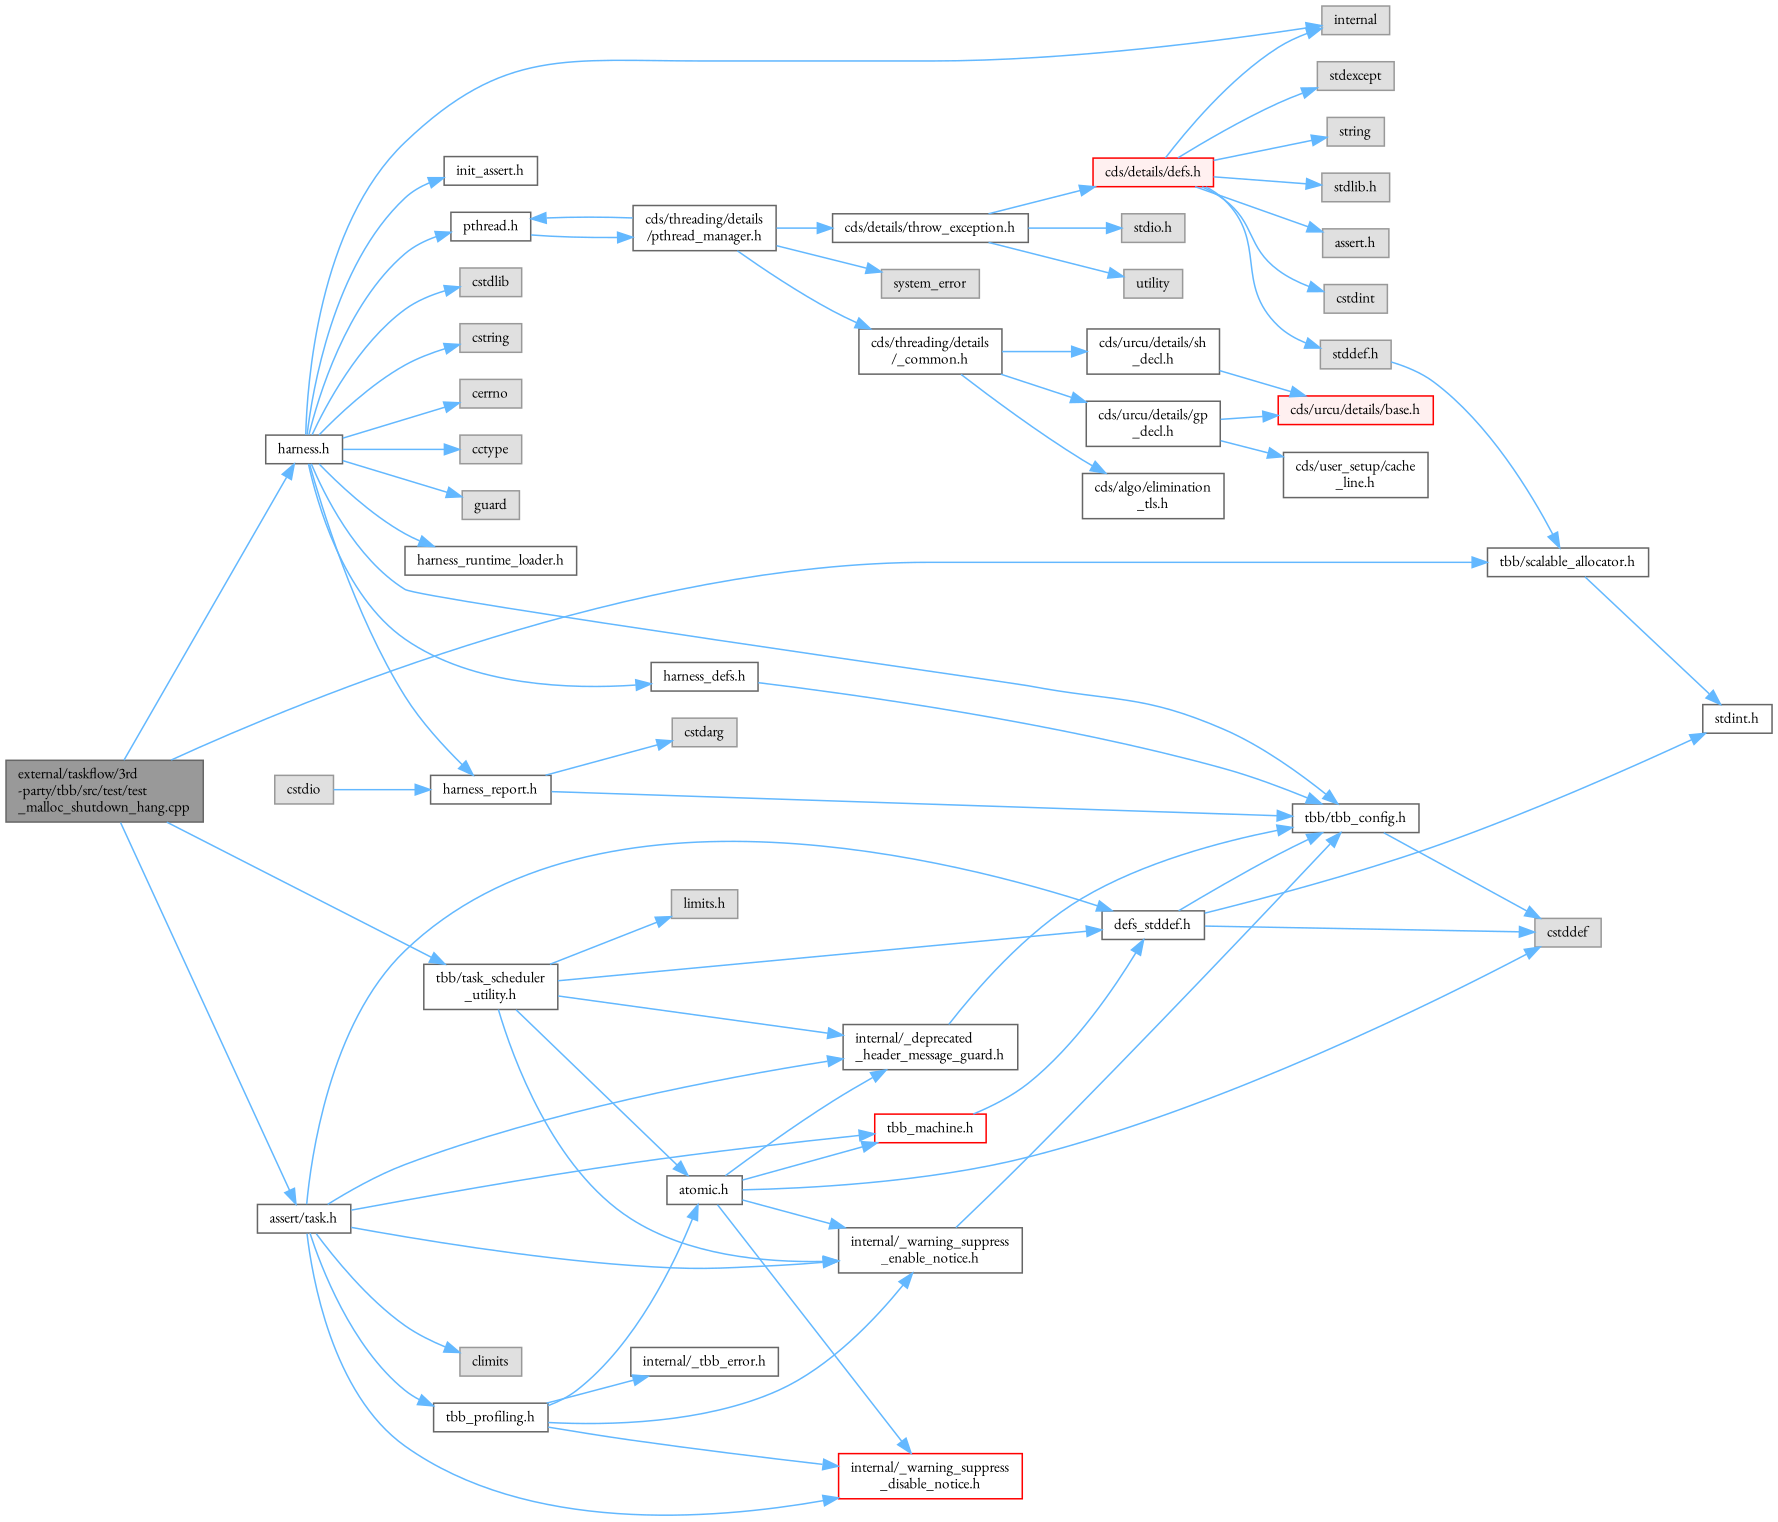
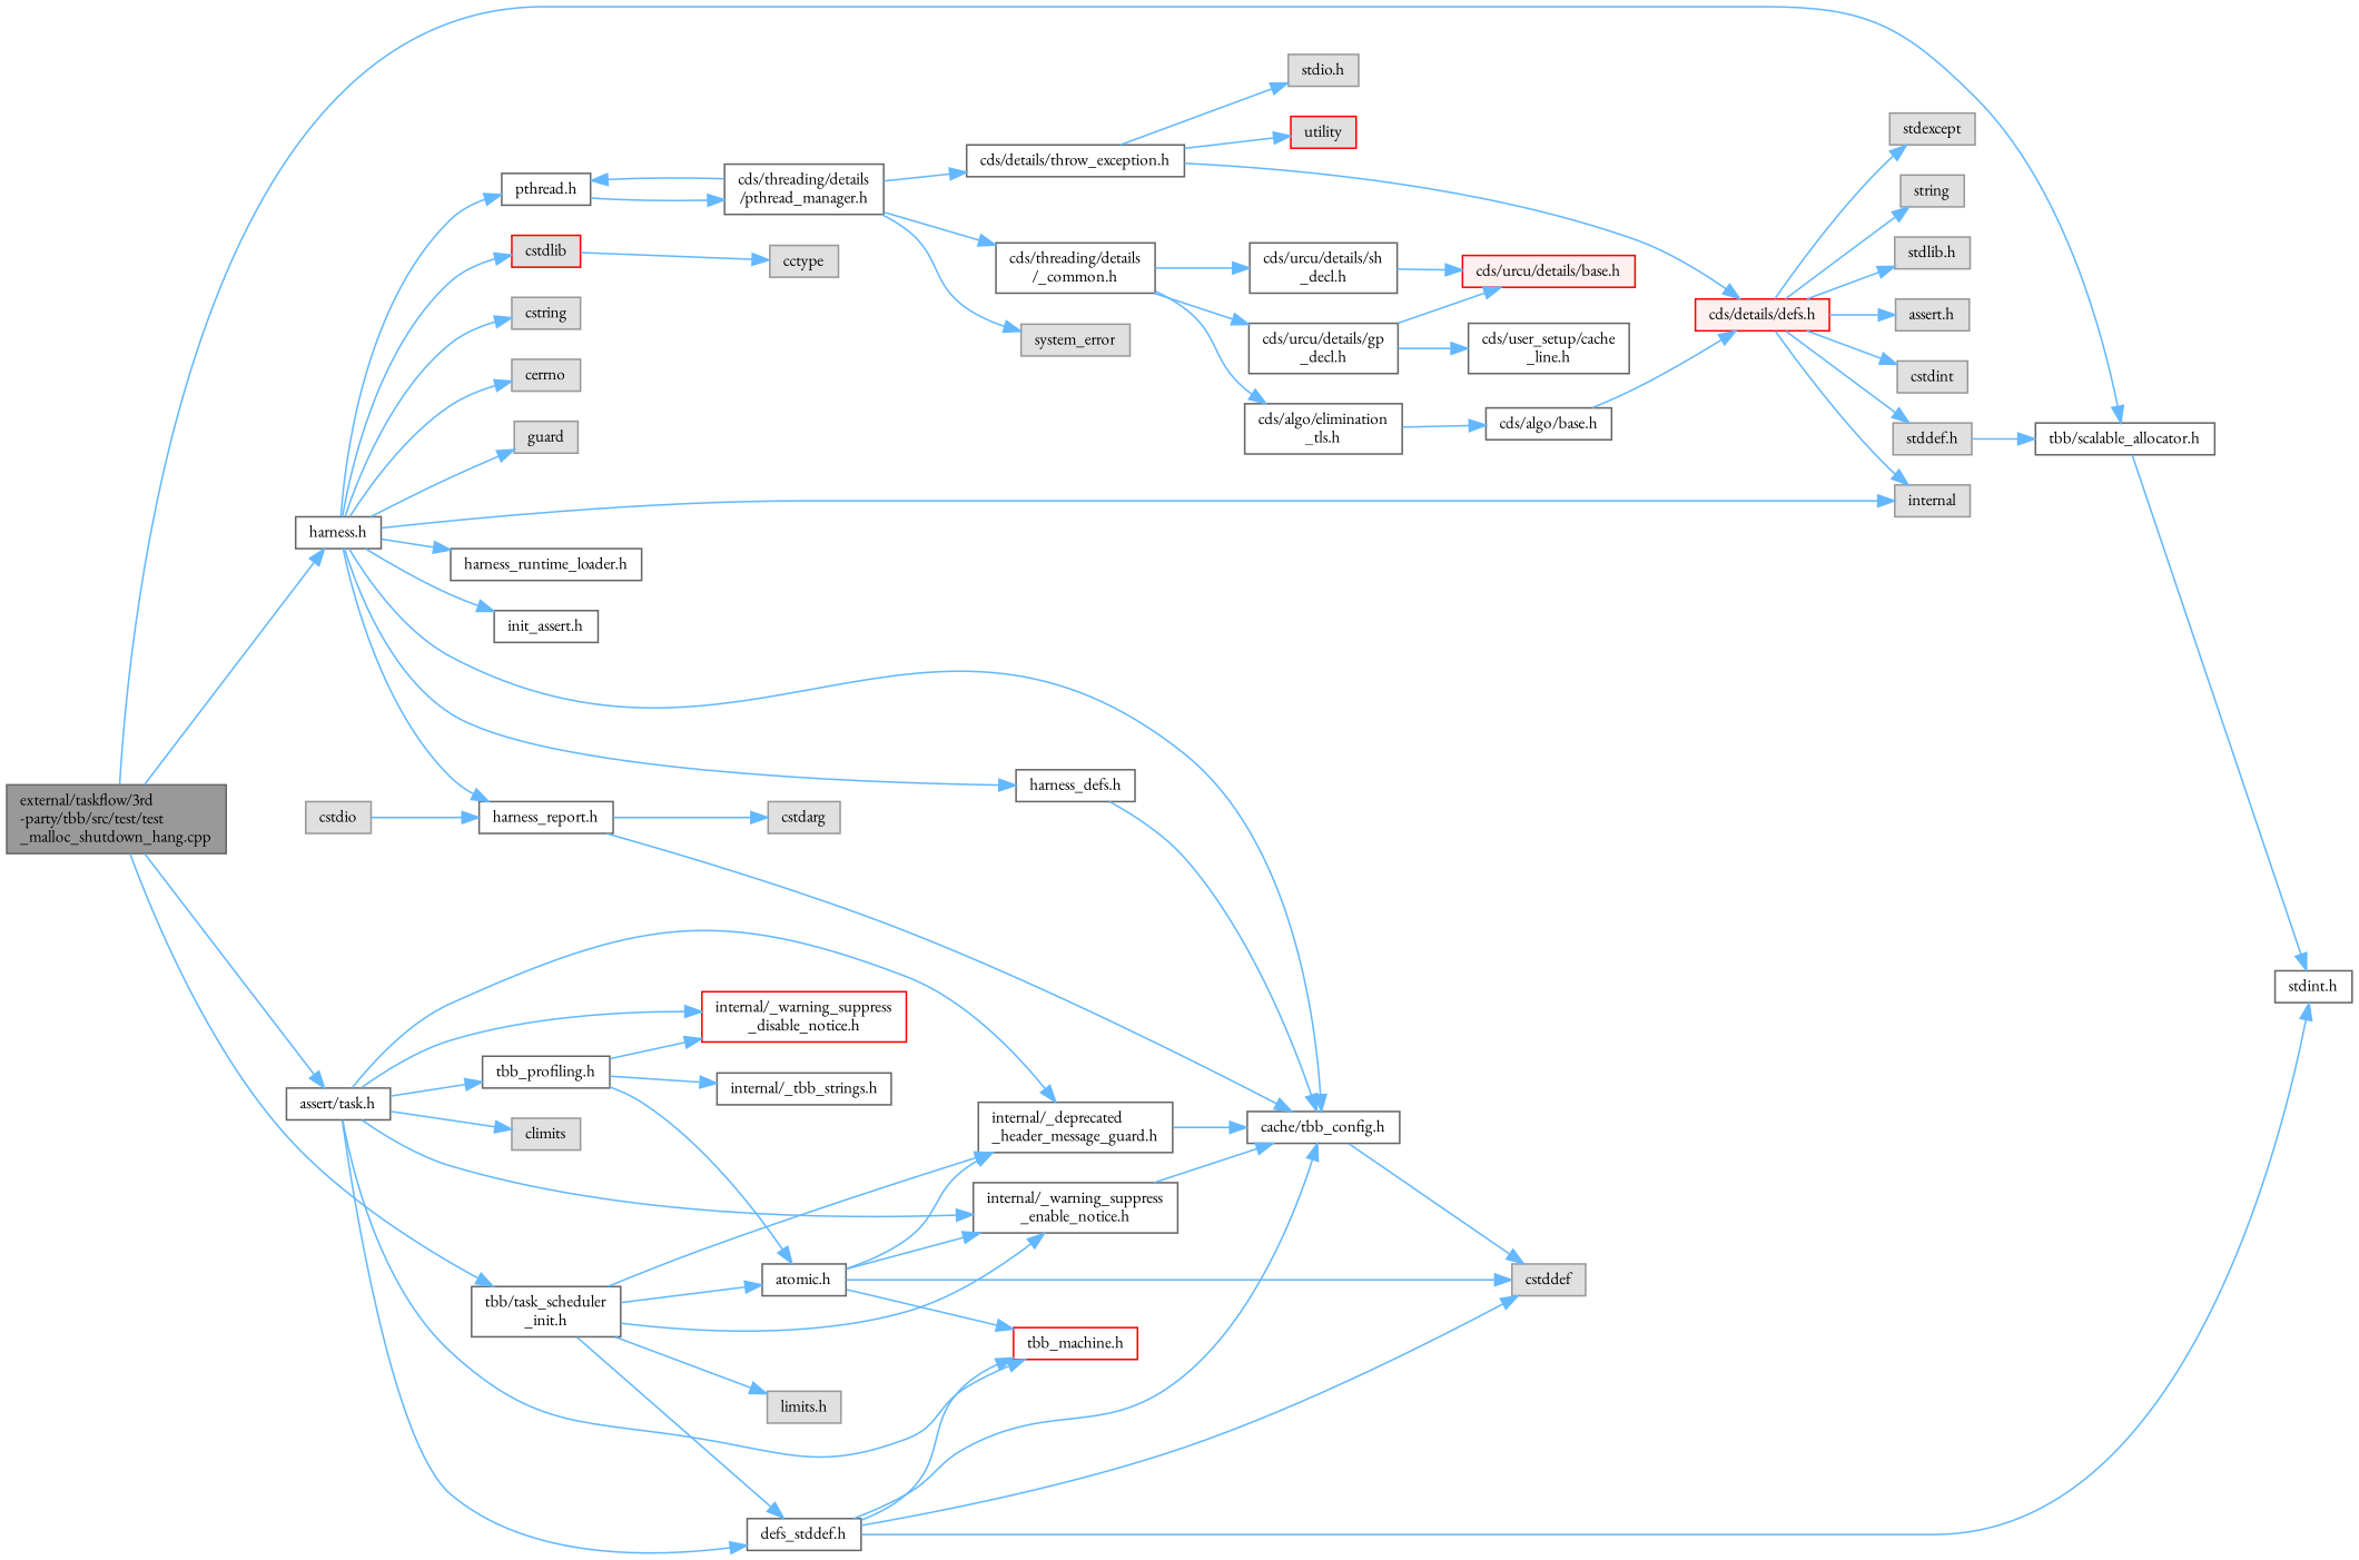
  digraph {
    fontname="EB Garamond"
    rankdir=LR
    node [color=grey40 fillcolor=white fontname="EB Garamond" fontsize=10 shape=box style=filled]
    edge [color=steelblue1 fontname="EB Garamond" fontsize=10 labelfontname=Helvetica labelfontsize=10 style=solid]
    n1 [color=gray40 fillcolor=grey60 fontcolor=black height=0.2 label="external/taskflow/3rd\l-party/tbb/src/test/test\l_malloc_shutdown_hang.cpp" width=0.4]
    n2 [height=0.2 label="harness.h" width=0.4]
    n3 [height=0.2 label="assert/task.h" width=0.4]
    n4 [height=0.2 label="tbb/scalable_allocator.h" width=0.4]
-   n5 [height=0.2 label="tbb/task_scheduler\l_utility.h" width=0.4]
-   n6 [height=0.2 label="tbb/tbb_config.h" width=0.4]
+   n5 [height=0.2 label="tbb/task_scheduler\l_init.h" width=0.4]
+   n6 [height=0.2 label="cache/tbb_config.h" width=0.4]
    n7 [height=0.2 label="harness_defs.h" width=0.4]
-   n8 [color=grey60 fillcolor="#E0E0E0" height=0.2 label=cstdlib width=0.4]
+   n8 [color=red fillcolor="#E0E0E0" height=0.2 label=cstdlib width=0.4]
    n9 [color=grey60 fillcolor="#E0E0E0" height=0.2 label=cstring width=0.4]
    n10 [color=grey60 fillcolor="#E0E0E0" height=0.2 label=cerrno width=0.4]
    n11 [color=grey60 fillcolor="#E0E0E0" height=0.2 label=cctype width=0.4]
    n12 [color=grey60 fillcolor="#E0E0E0" height=0.2 label=guard width=0.4]
    n13 [height=0.2 label="pthread.h" width=0.4]
    n14 [color=grey60 fillcolor="#E0E0E0" height=0.2 label=internal width=0.4]
    n15 [height=0.2 label="harness_runtime_loader.h" width=0.4]
    n16 [height=0.2 label="harness_report.h" width=0.4]
    n17 [height=0.2 label="init_assert.h" width=0.4]
    n18 [height=0.2 label="internal/_deprecated\l_header_message_guard.h" width=0.4]
    n19 [height=0.2 label="internal/_warning_suppress\l_enable_notice.h" width=0.4]
    n20 [height=0.2 label="defs_stddef.h" width=0.4]
    n21 [color=red height=0.2 label="tbb_machine.h" width=0.4]
    n22 [height=0.2 label="tbb_profiling.h" width=0.4]
    n23 [color=red height=0.2 label="internal/_warning_suppress\l_disable_notice.h" width=0.4]
    n24 [color=grey60 fillcolor="#E0E0E0" height=0.2 label=climits width=0.4]
    n25 [height=0.2 label="stdint.h" width=0.4]
    n26 [height=0.2 label="atomic.h" width=0.4]
    n27 [color=grey60 fillcolor="#E0E0E0" height=0.2 label="limits.h" width=0.4]
    n28 [color=grey60 fillcolor="#E0E0E0" height=0.2 label=cstddef width=0.4]
    n29 [height=0.2 label="cds/threading/details\l/pthread_manager.h" width=0.4]
    n30 [color=grey60 fillcolor="#E0E0E0" height=0.2 label=cstdarg width=0.4]
    n31 [color=grey60 fillcolor="#E0E0E0" height=0.2 label=system_error width=0.4]
    n32 [height=0.2 label="cds/threading/details\l/_common.h" width=0.4]
    n33 [height=0.2 label="cds/details/throw_exception.h" width=0.4]
    n34 [color=grey60 fillcolor="#E0E0E0" height=0.2 label="stdio.h" width=0.4]
    n35 [height=0.2 label="cds/urcu/details/gp\l_decl.h" width=0.4]
    n36 [height=0.2 label="cds/urcu/details/sh\l_decl.h" width=0.4]
    n37 [height=0.2 label="cds/algo/elimination\l_tls.h" width=0.4]
    n38 [color=red fillcolor="#FFF0F0" height=0.2 label="cds/details/defs.h" width=0.4]
-   n39 [color=grey60 fillcolor="#E0E0E0" height=0.2 label=utility width=0.4]
+   n39 [color=red fillcolor="#E0E0E0" height=0.2 label=utility width=0.4]
    n40 [color=red fillcolor="#FFF0F0" height=0.2 label="cds/urcu/details/base.h" width=0.4]
    n41 [height=0.2 label="cds/user_setup/cache\l_line.h" width=0.4]
+   n42 [height=0.2 label="cds/algo/base.h" width=0.4]
    n43 [color=grey60 fillcolor="#E0E0E0" height=0.2 label="stddef.h" width=0.4]
    n44 [color=grey60 fillcolor="#E0E0E0" height=0.2 label="stdlib.h" width=0.4]
    n45 [color=grey60 fillcolor="#E0E0E0" height=0.2 label="assert.h" width=0.4]
    n46 [color=grey60 fillcolor="#E0E0E0" height=0.2 label=cstdint width=0.4]
    n47 [color=grey60 fillcolor="#E0E0E0" height=0.2 label=stdexcept width=0.4]
    n48 [color=grey60 fillcolor="#E0E0E0" height=0.2 label=string width=0.4]
    n49 [color=grey60 fillcolor="#E0E0E0" height=0.2 label=cstdio width=0.4]
-   n50 [height=0.2 label="internal/_tbb_error.h" width=0.4]
+   n50 [height=0.2 label="internal/_tbb_strings.h" width=0.4]
    n1 -> n2
    n1 -> n3
    n1 -> n4
    n1 -> n5
    n2 -> n6
    n2 -> n7
    n2 -> n8
    n2 -> n9
    n2 -> n10
-   n2 -> n11
+   n8 -> n11
    n2 -> n12
    n2 -> n13
    n2 -> n14
    n2 -> n15
    n2 -> n16
    n2 -> n17
    n3 -> n18
    n3 -> n19
    n3 -> n20
    n3 -> n21
    n3 -> n22
    n3 -> n23
    n3 -> n24
    n4 -> n25
    n5 -> n18
    n5 -> n19
    n5 -> n20
    n5 -> n26
    n5 -> n27
    n6 -> n28
    n7 -> n6
    n13 -> n29
    n16 -> n6
    n16 -> n30
    n18 -> n6
    n19 -> n6
    n20 -> n6
    n20 -> n25
    n20 -> n28
-   n21 -> n20
-   n22 -> n19
+   n20 -> n21
    n22 -> n23
    n22 -> n26
    n22 -> n50
    n26 -> n18
    n26 -> n19
    n26 -> n21
-   n26 -> n23
    n26 -> n28
    n29 -> n13
    n29 -> n31
    n29 -> n32
    n29 -> n33
    n32 -> n35
    n32 -> n36
    n32 -> n37
    n33 -> n34
    n33 -> n38
    n33 -> n39
    n35 -> n40
    n35 -> n41
    n36 -> n40
+   n37 -> n42
    n38 -> n14
    n38 -> n43
    n38 -> n44
    n38 -> n45
    n38 -> n46
    n38 -> n47
    n38 -> n48
+   n42 -> n38
    n43 -> n4
    n49 -> n16
  }
